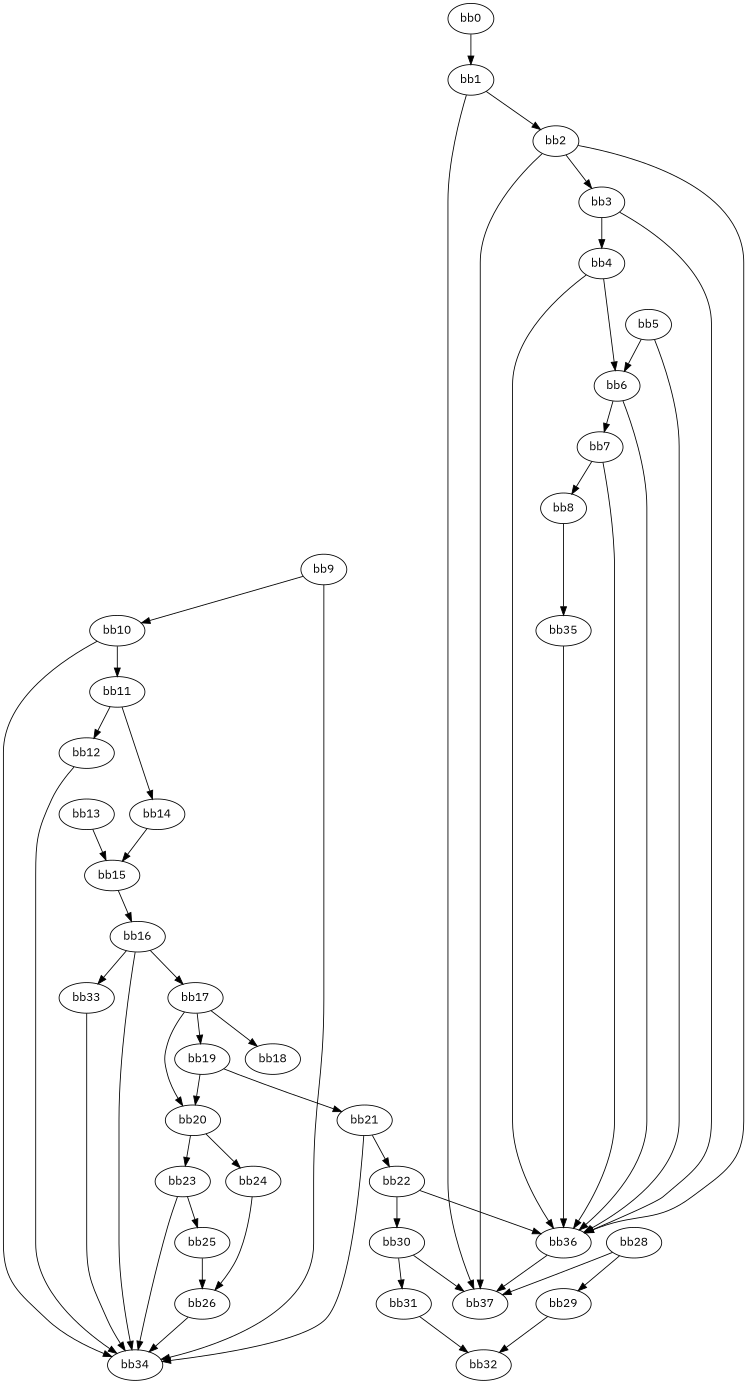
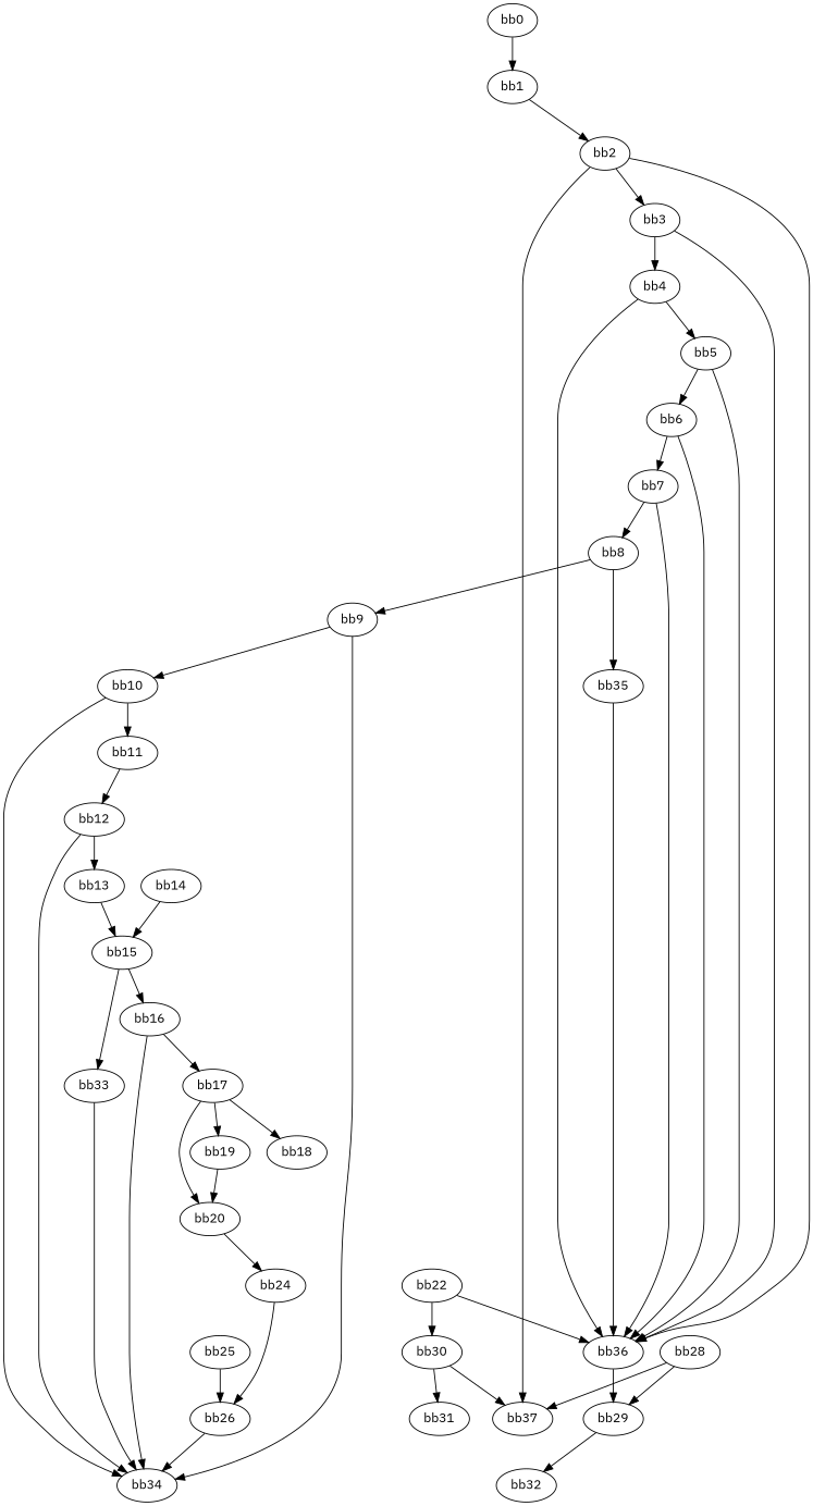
  digraph {
    fontname="IBM Plex Sans"
    node [fontname="IBM Plex Sans"]
    edge [fontname="IBM Plex Sans"]
    n1 [label="bb0\l"]
    n2 [label="bb1\l"]
    n3 [label="bb37\l"]
    n4 [label="bb2\l"]
    n5 [label="bb3\l"]
    n6 [label="bb36\l"]
    n7 [label="bb4\l"]
    n8 [label="bb5\l"]
    n9 [label="bb6\l"]
    n10 [label="bb7\l"]
    n11 [label="bb8\l"]
    n12 [label="bb9\l"]
    n13 [label="bb35\l"]
    n14 [label="bb10\l"]
    n15 [label="bb34\l"]
    n16 [label="bb11\l"]
    n17 [label="bb12\l"]
    n18 [label="bb14\l"]
    n19 [label="bb13\l"]
    n20 [label="bb15\l"]
    n21 [label="bb16\l"]
    n22 [label="bb33\l"]
    n23 [label="bb17\l"]
    n24 [label="bb18\l"]
    n25 [label="bb19\l"]
    n26 [label="bb20\l"]
-   n27 [label="bb21\l"]
-   n28 [label="bb23\l"]
    n29 [label="bb24\l"]
    n30 [label="bb22\l"]
    n31 [label="bb25\l"]
    n32 [label="bb26\l"]
    n33 [label="bb30\l"]
    n34 [label="bb31\l"]
    n35 [label="bb28\l"]
    n36 [label="bb29\l"]
    n37 [label="bb32\l"]
    n1 -> n2
-   n2 -> n3
    n2 -> n4
    n4 -> n3
    n4 -> n5
    n4 -> n6
    n5 -> n6
    n5 -> n7
-   n6 -> n3
+   n6 -> n36
    n7 -> n6
-   n7 -> n9
+   n7 -> n8
    n8 -> n6
    n8 -> n9
    n9 -> n6
    n9 -> n10
    n10 -> n6
    n10 -> n11
+   n11 -> n12
    n11 -> n13
    n12 -> n14
    n12 -> n15
    n13 -> n6
    n14 -> n15
    n14 -> n16
    n16 -> n17
-   n16 -> n18
    n17 -> n15
+   n17 -> n19
    n18 -> n20
    n19 -> n20
    n20 -> n21
-   n21 -> n22
+   n20 -> n22
    n21 -> n15
    n21 -> n23
    n22 -> n15
    n23 -> n24
    n23 -> n25
    n23 -> n26
    n25 -> n26
-   n25 -> n27
-   n26 -> n28
    n26 -> n29
-   n27 -> n15
-   n27 -> n30
-   n28 -> n15
-   n28 -> n31
    n29 -> n32
    n30 -> n6
    n30 -> n33
    n31 -> n32
    n32 -> n15
    n33 -> n3
    n33 -> n34
-   n34 -> n37
    n35 -> n3
    n35 -> n36
    n36 -> n37
  }
